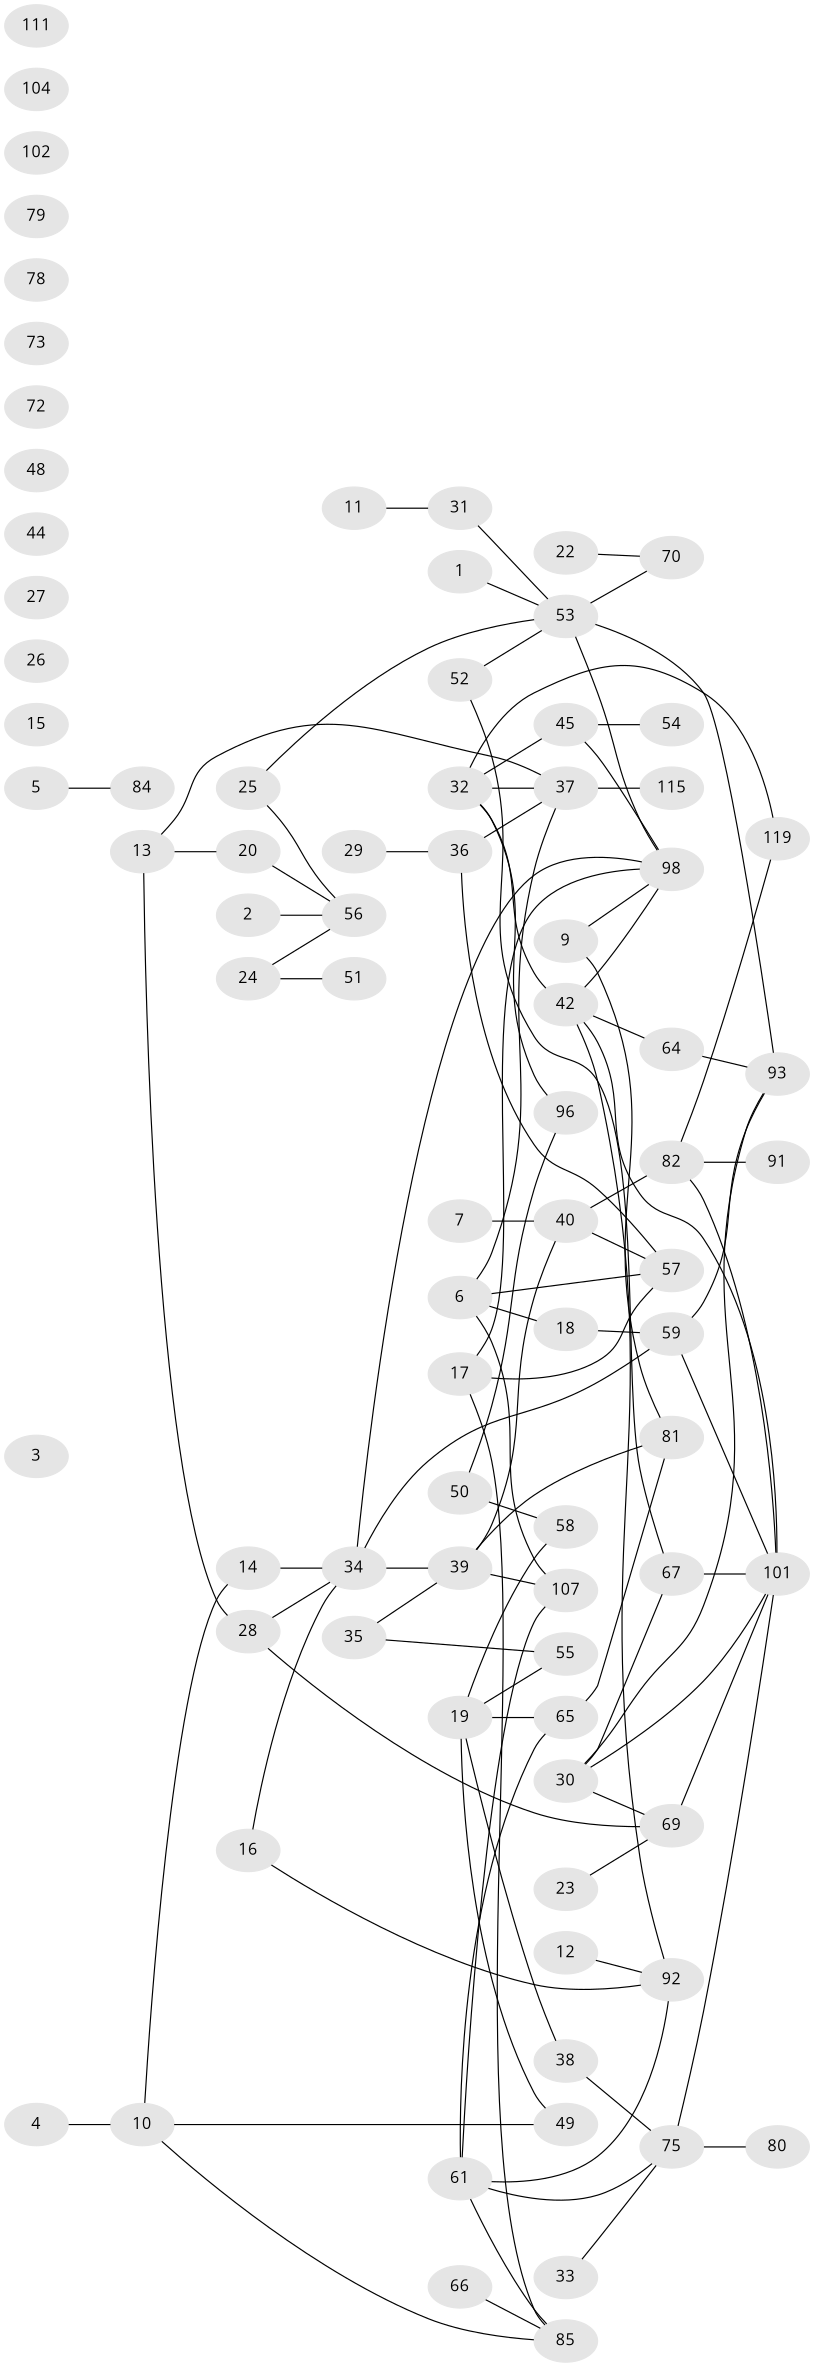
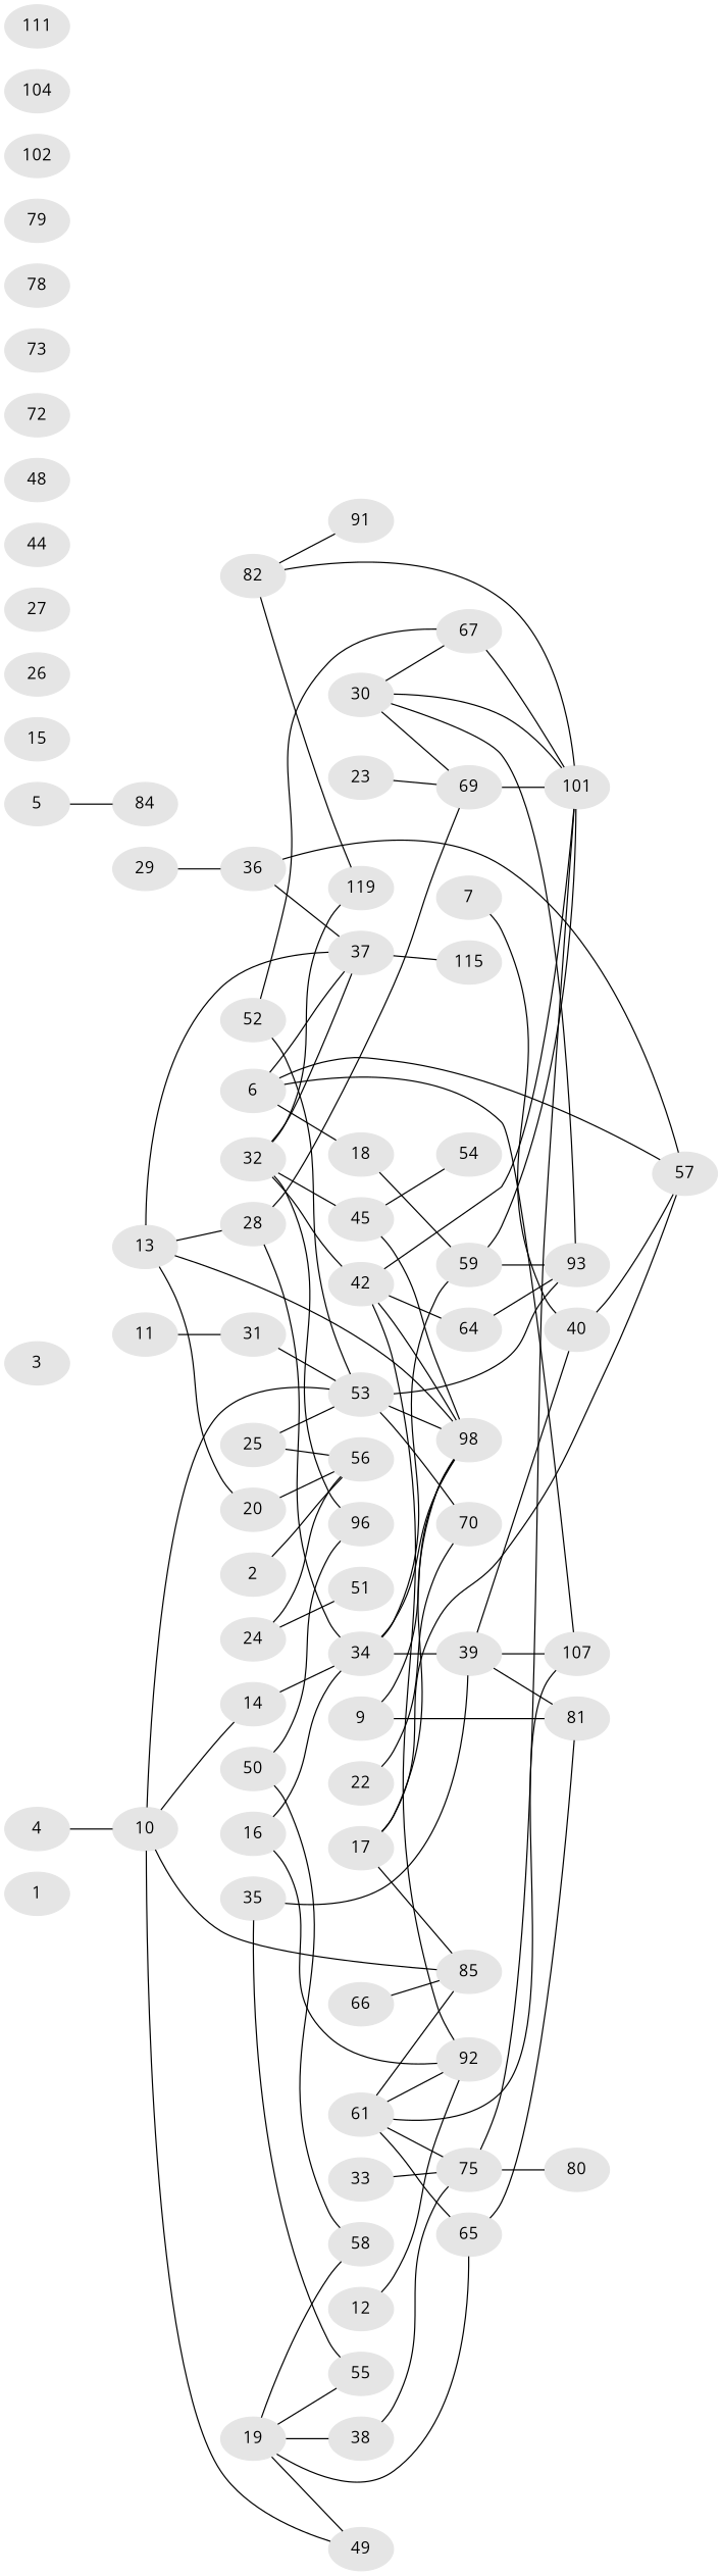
  graph {
    fontname="Open Sans"
    rankdir=LR
    node [color=gray90 fontname="Open Sans" style=filled]
    edge [fontname="Open Sans"]
    1
    2 [super="+8"]
    56 [super="+103"]
    3
    10 [super="+77"]
    14 [super="+89"]
    49 [super="+108"]
    53
    85 [super="+118"]
    4
    5
    84
    6 [super="+90"]
    18
    37 [super="+86"]
    57 [super="+109"]
    107
    59 [super="+110"]
    115
    40 [super="+60"]
    82 [super="+114"]
    7
    9 [super="+74"]
    81 [super="+116"]
    98 [super="+100"]
    101 [super="+106"]
    34 [super="+46"]
    70 [super="+87"]
    93 [super="+95"]
    31 [super="+68"]
    11
    12 [super="+21"]
    92 [super="+117"]
    20 [super="+63"]
    13
    28
    69 [super="+83"]
    39 [super="+41"]
    66
    15
    16
    17
    19 [super="+47"]
    38
    55
    58
    65 [super="+71"]
    75 [super="+94"]
    22
    23
    24
    51
    25 [super="+120"]
    26
    27
    29
    36
    30 [super="+105"]
    67
    32 [super="+79"]
    42 [super="+97"]
    45
    96
    119
    64
    54
    80
    33
    35
    91 [super="+112"]
    50 [super="+62"]
    44
    48
    52 [super="+76"]
    61 [super="+113"]
    72
    73
    78
    n79 [label=79]
    102
    104
    111
    2 -- 56
    10 -- 14
    10 -- 49
-   1 -- 53
+   10 -- 53
    10 -- 85
    14 -- 34
    53 -- 98
    53 -- 70
    53 -- 93
    4 -- 10
    5 -- 84
    6 -- 18
    6 -- 37
    6 -- 57
    6 -- 107
    18 -- 59 [weight=2]
    37 -- 115
    59 -- 101
    59 -- 93
    40 -- 57
-   40 -- 82
    82 -- 101
    82 -- 119
    82 -- 91
    7 -- 40
    9 -- 81 [weight=2]
    9 -- 98
    34 -- 59
    34 -- 98
    34 -- 39
    31 -- 53
    11 -- 31
    12 -- 92
    20 -- 56
    13 -- 37
+   13 -- 98
    13 -- 20
    13 -- 28
    28 -- 34
    28 -- 69
    69 -- 101
    39 -- 107
    39 -- 40
    39 -- 81
    66 -- 85
    16 -- 34
    16 -- 92
    17 -- 85
    17 -- 57
    17 -- 98
    19 -- 49
    19 -- 38
    19 -- 55
    19 -- 58
    19 -- 65
    38 -- 75
    65 -- 81
    75 -- 101
    75 -- 80
    22 -- 70
    23 -- 69
    24 -- 56
    24 -- 51
    25 -- 56
    25 -- 53
    29 -- 36
    36 -- 37
    36 -- 57
    30 -- 101
    30 -- 93
    30 -- 69
    30 -- 67
    67 -- 101
    32 -- 37
    32 -- 42
    32 -- 45
    32 -- 96
    32 -- 119
    42 -- 98
    42 -- 101
    42 -- 92
    42 -- 64
    45 -- 98
    45 -- 54
    64 -- 93
    33 -- 75
    35 -- 39
    35 -- 55
    50 -- 58
    50 -- 96
    52 -- 53
    52 -- 67
    61 -- 85
    61 -- 107
    61 -- 92
    61 -- 65
    61 -- 75
  }
